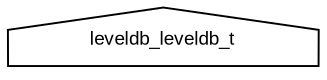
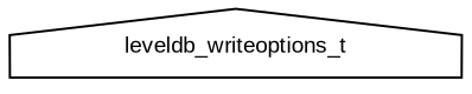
  digraph {
    rankdir=TB
    fontname="Liberation Sans"
-   n1 [color=black fillcolor=white fontname="Liberation Sans" fontsize=10 height=0.2 label=leveldb_leveldb_t shape=house style=filled width=0.4]
+   n1 [color=black fillcolor=white fontname="Liberation Sans" fontsize=10 height=0.2 label=leveldb_writeoptions_t shape=house style=filled width=0.4]
  }
